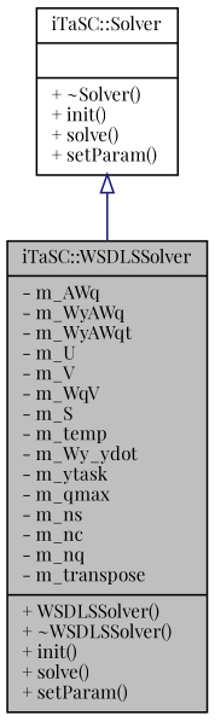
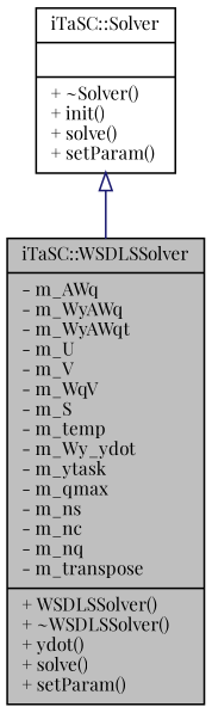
  digraph {
    fontname="Playfair Display"
    node [color=black fontname="Playfair Display" fontsize=10 shape=record style=filled]
-   n1 [fillcolor=grey75 fontcolor=black height=0.2 label="{iTaSC::WSDLSSolver\n|- m_AWq\l- m_WyAWq\l- m_WyAWqt\l- m_U\l- m_V\l- m_WqV\l- m_S\l- m_temp\l- m_Wy_ydot\l- m_ytask\l- m_qmax\l- m_ns\l- m_nc\l- m_nq\l- m_transpose\l|+ WSDLSSolver()\l+ ~WSDLSSolver()\l+ init()\l+ solve()\l+ setParam()\l}" width=0.4]
+   n1 [fillcolor=grey75 fontcolor=black height=0.2 label="{iTaSC::WSDLSSolver\n|- m_AWq\l- m_WyAWq\l- m_WyAWqt\l- m_U\l- m_V\l- m_WqV\l- m_S\l- m_temp\l- m_Wy_ydot\l- m_ytask\l- m_qmax\l- m_ns\l- m_nc\l- m_nq\l- m_transpose\l|+ WSDLSSolver()\l+ ~WSDLSSolver()\l+ ydot()\l+ solve()\l+ setParam()\l}" width=0.4]
    n2 [fillcolor=white height=0.2 label="{iTaSC::Solver\n||+ ~Solver()\l+ init()\l+ solve()\l+ setParam()\l}" width=0.4]
    n2 -> n1 [arrowtail=empty color=midnightblue dir=back fontname="Playfair Display" fontsize=10 labelfontname=Helvetica labelfontsize=10 style=solid]
  }
